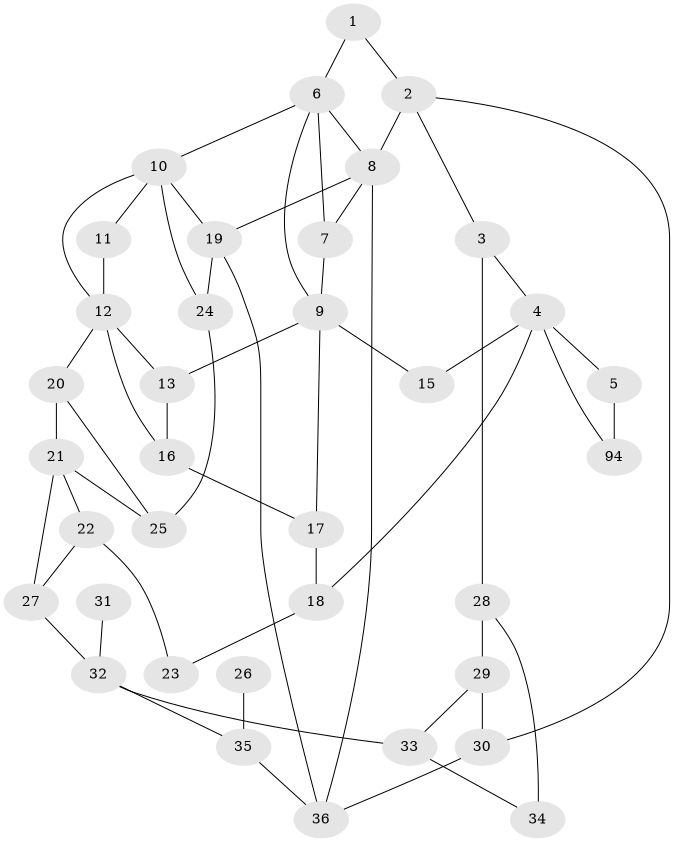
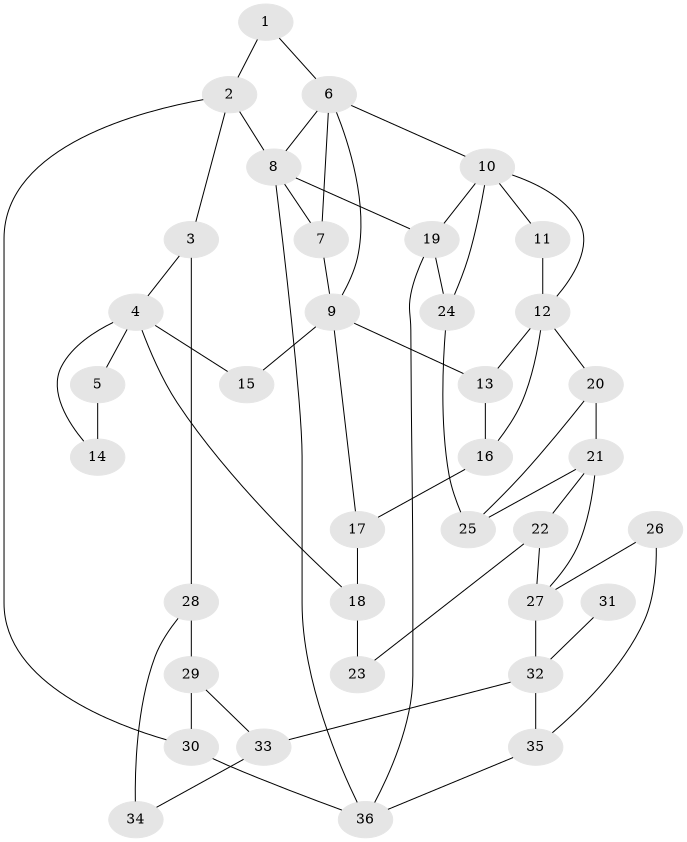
  graph {
    node [color=gray90 style=filled]
    edge [weight=1.0]
    1
    2
    6
    3
    8
    30
    7
    9
    10
    4
    28
    19
    36
    5
-   14 [label=94]
+   14
    15
    18
    29
    34
    23
    13
    17
    11
    12
    24
    16
    20
    25
    21
    26
    27
    35
    22
    32
    31
    33
    1 -- 2
    1 -- 6
    2 -- 3
    2 -- 8
    2 -- 30
    6 -- 8
    6 -- 7
    6 -- 9
    6 -- 10
    3 -- 4 [weight=2.0]
    3 -- 28 [weight=2.0]
    8 -- 7
    8 -- 19
    8 -- 36
    30 -- 36
    7 -- 9
    9 -- 15 [weight=2.0]
    9 -- 13
    9 -- 17
    10 -- 19
    10 -- 11
    10 -- 12
    10 -- 24
    4 -- 5
    4 -- 14
    4 -- 15
    4 -- 18
    28 -- 29 [weight=2.0]
    28 -- 34 [weight=2.0]
    19 -- 36
    19 -- 24
    5 -- 14 [weight=2.0]
    18 -- 23
    29 -- 30 [weight=2.0]
    29 -- 33
    13 -- 16
    17 -- 18
    11 -- 12 [weight=2.0]
    12 -- 13
    12 -- 16
    12 -- 20
    24 -- 25
    16 -- 17
    20 -- 25
    20 -- 21
    21 -- 25
    21 -- 27 [weight=2.0]
    21 -- 22 [weight=2.0]
+   26 -- 27
    26 -- 35
    27 -- 32
    35 -- 36
    22 -- 23 [weight=2.0]
    22 -- 27
    32 -- 35
    32 -- 33 [weight=2.0]
    31 -- 32 [weight=2.0]
    33 -- 34
  }
